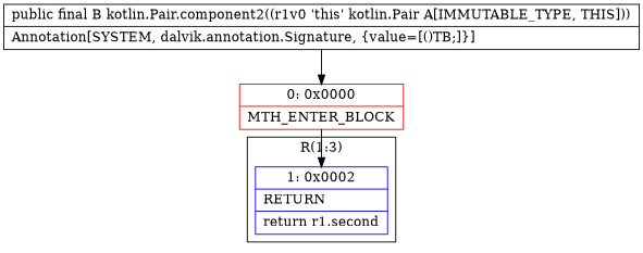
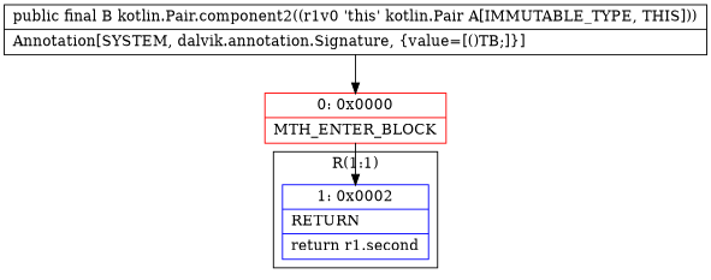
  digraph {
    node [shape=record]
    n1 [color=blue label="{1\:\ 0x0002|RETURN\l|return r1.second\l}"]
    n2 [color=red label="{0\:\ 0x0000|MTH_ENTER_BLOCK\l}"]
    n3 [label="{public final B kotlin.Pair.component2((r1v0 'this' kotlin.Pair A[IMMUTABLE_TYPE, THIS]))  | Annotation[SYSTEM, dalvik.annotation.Signature, \{value=[()TB;]\}]\l}"]
    subgraph cluster_1 {
-     label="R(1:3)"
+     label="R(1:1)"
      n1
    }
    n2 -> n1
    n3 -> n2
  }
